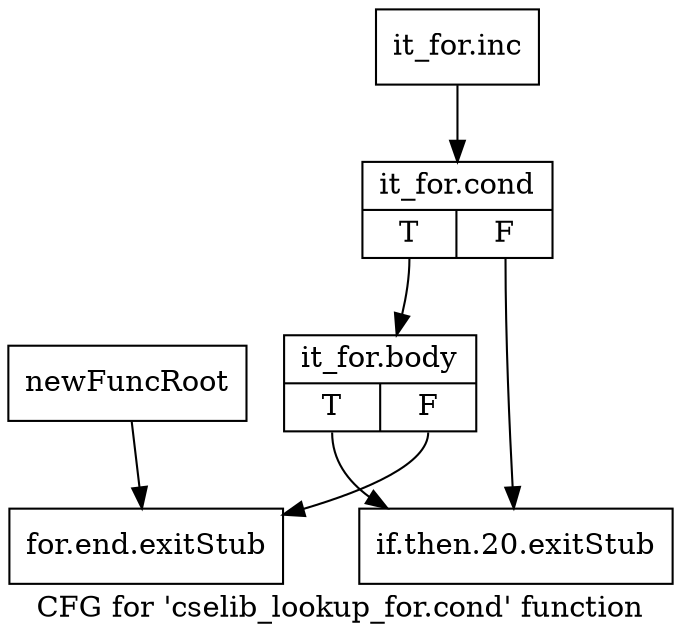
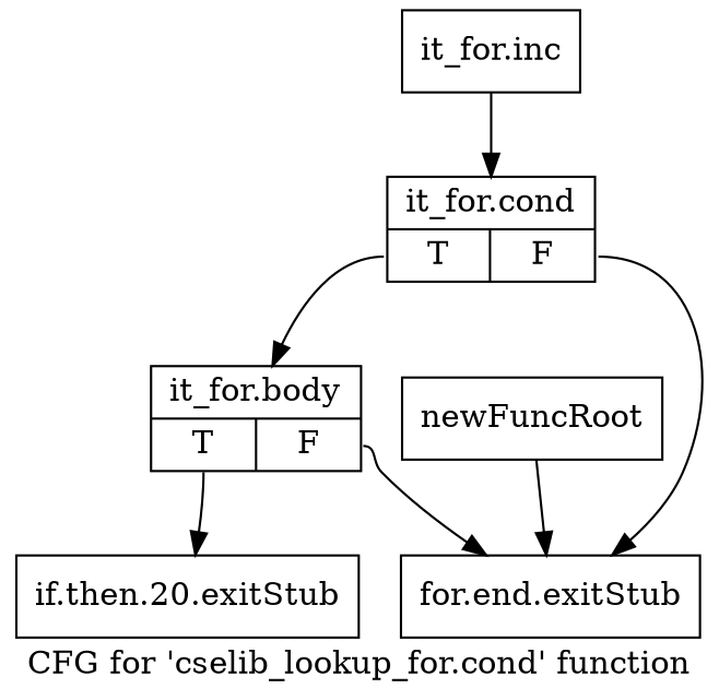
  digraph {
    label="CFG for 'cselib_lookup_for.cond' function"
    node [shape=record]
    n1 [label="{newFuncRoot}"]
    n2 [label="{for.end.exitStub}"]
    n3 [label="{it_for.cond|{<s0>T|<s1>F}}"]
    n4 [label="{it_for.body|{<s0>T|<s1>F}}"]
    n5 [label="{if.then.20.exitStub}"]
    n6 [label="{it_for.inc}"]
    n1 -> n2
-   n3 -> n5 [tailport=s1]
+   n3 -> n2 [tailport=s1]
    n3 -> n4 [tailport=s0]
    n4 -> n2 [tailport=s1]
    n4 -> n5 [tailport=s0]
    n6 -> n3
  }
